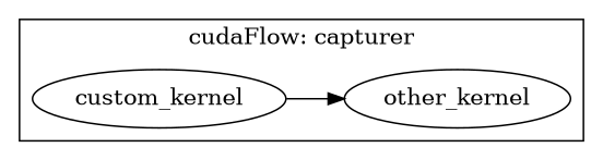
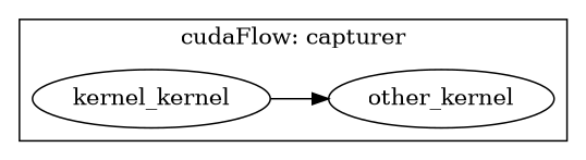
  digraph {
    rankdir=LR
-   custom_kernel
+   custom_kernel [label=kernel_kernel]
    other_kernel
    subgraph cluster_1 {
      label="cudaFlow: capturer"
      custom_kernel
      other_kernel
    }
    custom_kernel -> other_kernel
  }
